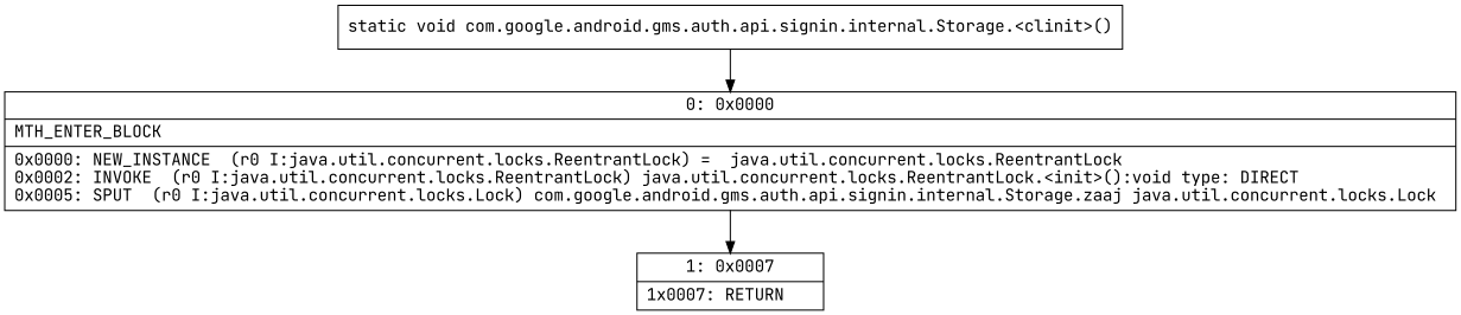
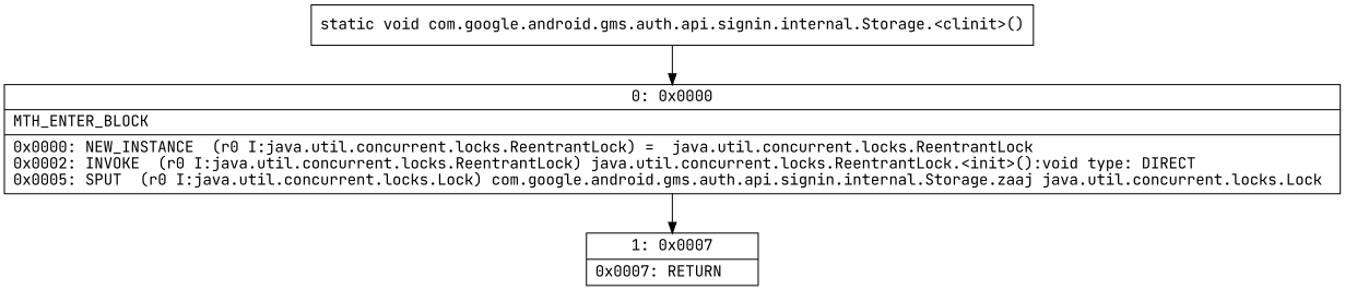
  digraph {
    fontname="JetBrains Mono"
    node [shape=record fontname="JetBrains Mono"]
    edge [fontname="JetBrains Mono"]
    n1 [label="{0\:\ 0x0000|MTH_ENTER_BLOCK\l|0x0000: NEW_INSTANCE  (r0 I:java.util.concurrent.locks.ReentrantLock) =  java.util.concurrent.locks.ReentrantLock \l0x0002: INVOKE  (r0 I:java.util.concurrent.locks.ReentrantLock) java.util.concurrent.locks.ReentrantLock.\<init\>():void type: DIRECT \l0x0005: SPUT  (r0 I:java.util.concurrent.locks.Lock) com.google.android.gms.auth.api.signin.internal.Storage.zaaj java.util.concurrent.locks.Lock \l}"]
-   n2 [label="{1\:\ 0x0007|1x0007: RETURN   \l}"]
+   n2 [label="{1\:\ 0x0007|0x0007: RETURN   \l}"]
    n3 [label="{static void com.google.android.gms.auth.api.signin.internal.Storage.\<clinit\>() }"]
    n1 -> n2
    n3 -> n1
  }
